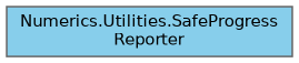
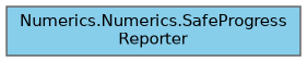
  digraph {
    rankdir=TB
-   n1 [color=grey40 fillcolor=skyblue fontname=Helvetica fontsize=10 height=0.2 label="Numerics.Utilities.SafeProgress\lReporter" shape=box style=filled width=0.4]
+   n1 [color=grey40 fillcolor=skyblue fontname=Helvetica fontsize=10 height=0.2 label="Numerics.Numerics.SafeProgress\lReporter" shape=box style=filled width=0.4]
  }
